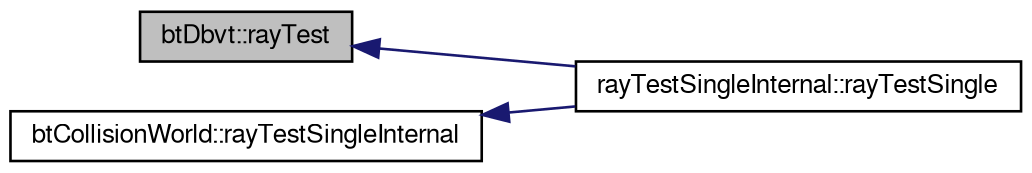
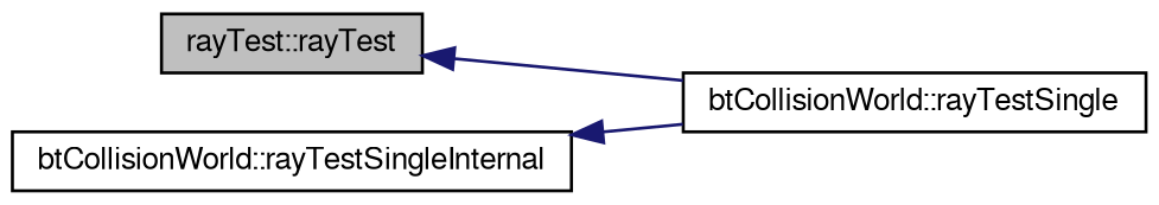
  digraph {
    rankdir=LR
    node [color=black fontname=FreeSans fontsize=10 shape=record]
    edge [color=midnightblue dir=back fontname=FreeSans fontsize=10 labelfontname=FreeSans labelfontsize=10 style=solid]
-   n1 [fillcolor=grey75 fontcolor=black height=0.2 label="btDbvt::rayTest" style=filled width=0.4]
-   n2 [height=0.2 label="rayTestSingleInternal::rayTestSingle" width=0.4]
+   n1 [fillcolor=grey75 fontcolor=black height=0.2 label="rayTest::rayTest" style=filled width=0.4]
+   n2 [height=0.2 label="btCollisionWorld::rayTestSingle" width=0.4]
    n3 [height=0.2 label="btCollisionWorld::rayTestSingleInternal" width=0.4]
    n1 -> n2
    n3 -> n2
  }
